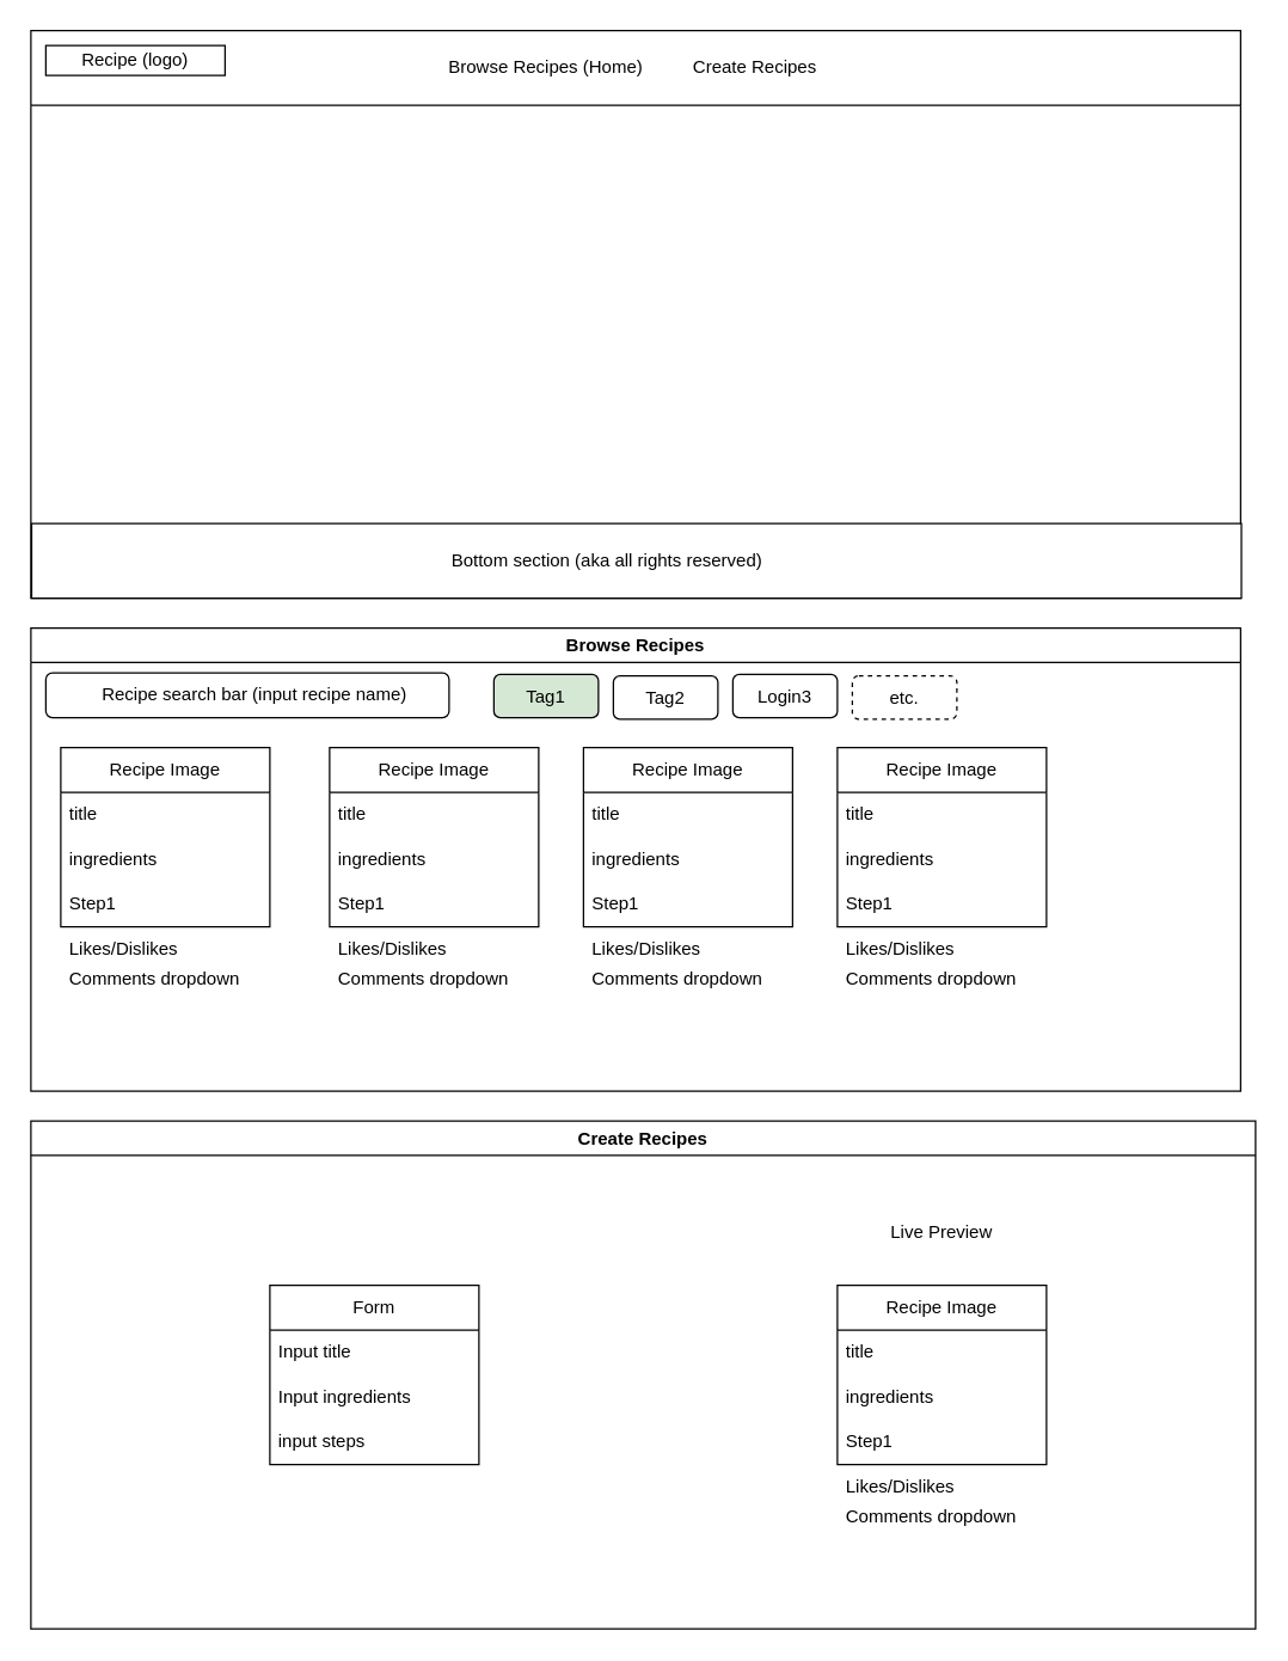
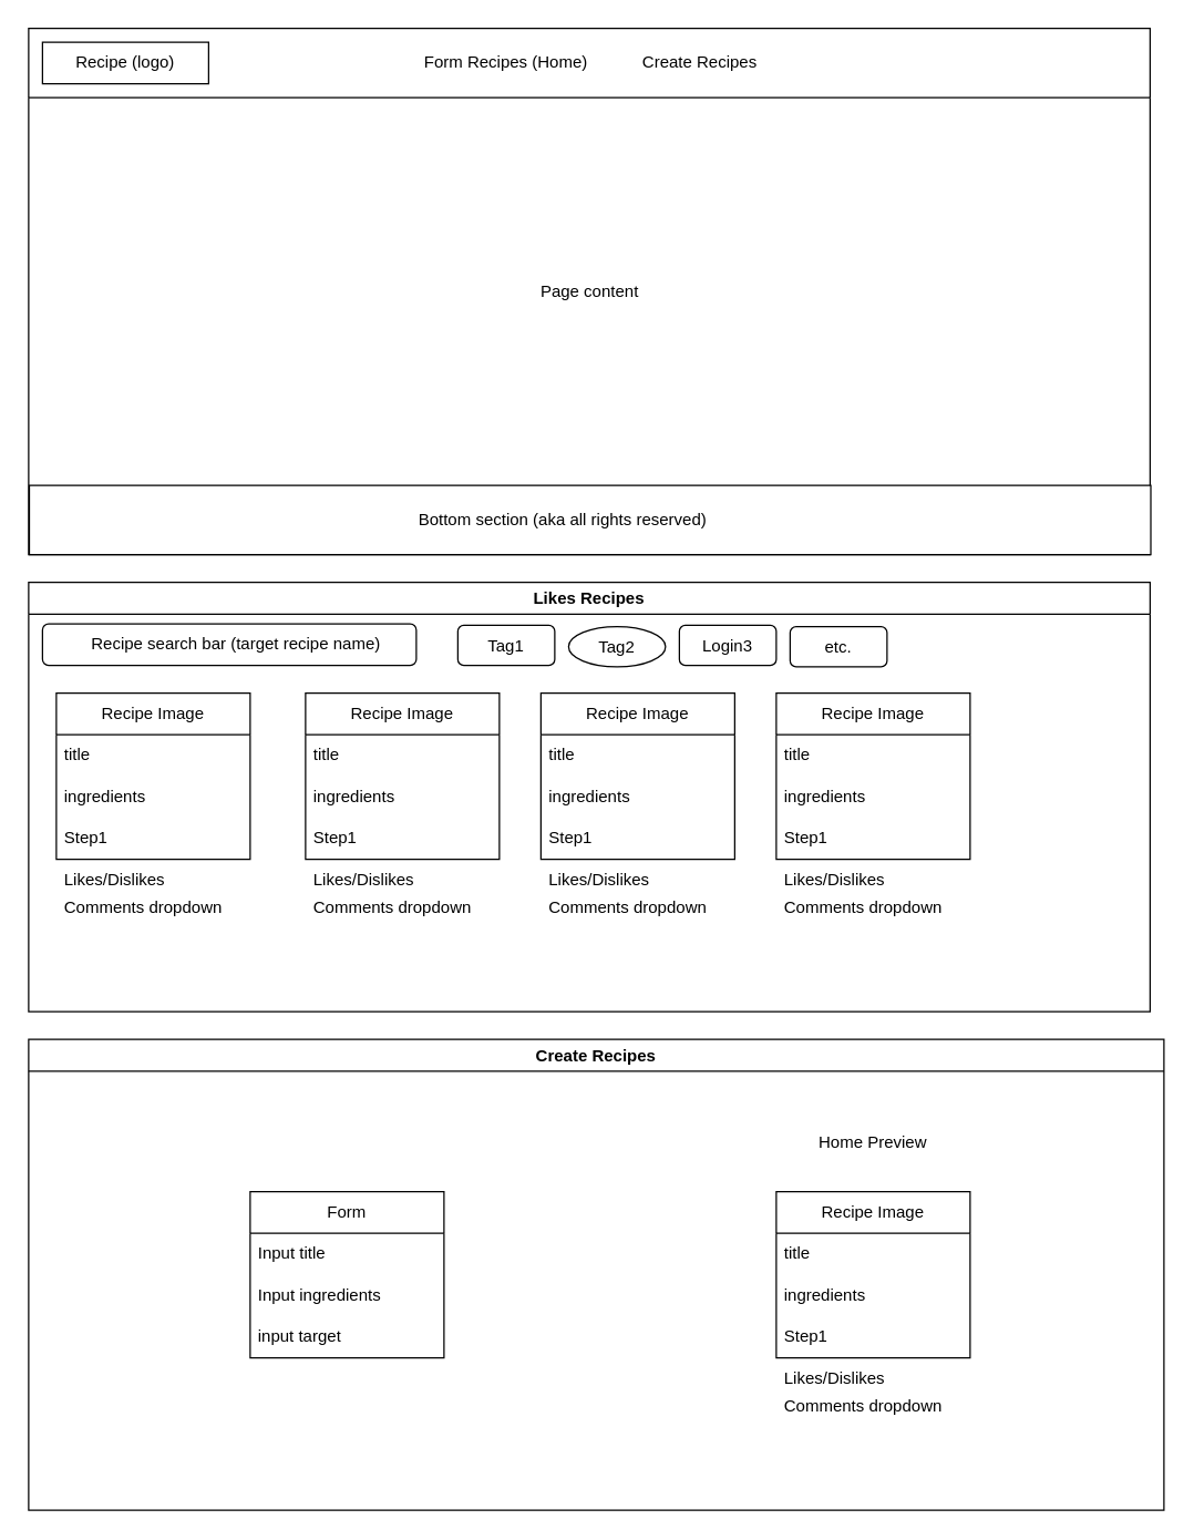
  <mxCell id="0" />
  <mxCell id="1" parent="0" />
  <mxCell id="2" value="" style="swimlane;whiteSpace=wrap;html=1;startSize=50;" vertex="1" parent="1"><mxGeometry x="20" y="20" width="810" height="380" as="geometry" /></mxCell>
- <mxCell id="3" value="Recipe (logo)" style="rounded=0;whiteSpace=wrap;html=1;" vertex="1" parent="2"><mxGeometry x="10" y="10" width="120" height="20" as="geometry" /></mxCell>
- <mxCell id="4" value="Browse Recipes (Home)" style="text;html=1;align=center;verticalAlign=middle;whiteSpace=wrap;rounded=0;" vertex="1" parent="2"><mxGeometry x="270" y="10" width="150" height="30" as="geometry" /></mxCell>
+ <mxCell id="3" value="Recipe (logo)" style="rounded=0;whiteSpace=wrap;html=1;" vertex="1" parent="2"><mxGeometry x="10" y="10" width="120" height="30" as="geometry" /></mxCell>
+ <mxCell id="4" value="Form Recipes (Home)" style="text;html=1;align=center;verticalAlign=middle;whiteSpace=wrap;rounded=0;" vertex="1" parent="2"><mxGeometry x="270" y="10" width="150" height="30" as="geometry" /></mxCell>
  <mxCell id="5" value="Create Recipes" style="text;html=1;align=center;verticalAlign=middle;whiteSpace=wrap;rounded=0;" vertex="1" parent="2"><mxGeometry x="430" y="10" width="110" height="30" as="geometry" /></mxCell>
+ <mxCell id="6" value="Page content" style="text;html=1;align=center;verticalAlign=middle;whiteSpace=wrap;rounded=0;" vertex="1" parent="2"><mxGeometry x="343" y="175" width="125" height="30" as="geometry" /></mxCell>
  <mxCell id="7" value="" style="rounded=0;whiteSpace=wrap;html=1;" vertex="1" parent="2"><mxGeometry x="0.5" y="330" width="810" height="50" as="geometry" /></mxCell>
  <mxCell id="8" value="Bottom section (aka all rights reserved)" style="text;html=1;align=center;verticalAlign=middle;whiteSpace=wrap;rounded=0;" vertex="1" parent="2"><mxGeometry x="260.5" y="340" width="250" height="30" as="geometry" /></mxCell>
- <mxCell id="9" value="Browse Recipes" style="swimlane;whiteSpace=wrap;html=1;" vertex="1" parent="1"><mxGeometry x="20" y="420" width="810" height="310" as="geometry" /></mxCell>
+ <mxCell id="9" value="Likes Recipes" style="swimlane;whiteSpace=wrap;html=1;" vertex="1" parent="1"><mxGeometry x="20" y="420" width="810" height="310" as="geometry" /></mxCell>
  <mxCell id="10" value="" style="rounded=1;whiteSpace=wrap;html=1;" vertex="1" parent="9"><mxGeometry x="10" y="30" width="270" height="30" as="geometry" /></mxCell>
- <mxCell id="11" value="Recipe search bar (input recipe name&lt;span style=&quot;background-color: transparent; color: light-dark(rgb(0, 0, 0), rgb(255, 255, 255));&quot;&gt;)&lt;/span&gt;" style="text;html=1;align=center;verticalAlign=middle;whiteSpace=wrap;rounded=0;" vertex="1" parent="9"><mxGeometry x="20" y="30" width="260" height="30" as="geometry" /></mxCell>
- <mxCell id="12" value="Tag1" style="rounded=1;whiteSpace=wrap;html=1;fillColor=#d5e8d4;" vertex="1" parent="9"><mxGeometry x="310" y="31" width="70" height="29" as="geometry" /></mxCell>
+ <mxCell id="11" value="Recipe search bar (target recipe name&lt;span style=&quot;background-color: transparent; color: light-dark(rgb(0, 0, 0), rgb(255, 255, 255));&quot;&gt;)&lt;/span&gt;" style="text;html=1;align=center;verticalAlign=middle;whiteSpace=wrap;rounded=0;" vertex="1" parent="9"><mxGeometry x="20" y="30" width="260" height="30" as="geometry" /></mxCell>
+ <mxCell id="12" value="Tag1" style="rounded=1;whiteSpace=wrap;html=1;" vertex="1" parent="9"><mxGeometry x="310" y="31" width="70" height="29" as="geometry" /></mxCell>
  <mxCell id="13" value="Login3" style="rounded=1;whiteSpace=wrap;html=1;" vertex="1" parent="9"><mxGeometry x="470" y="31" width="70" height="29" as="geometry" /></mxCell>
- <mxCell id="14" value="etc." style="rounded=1;whiteSpace=wrap;html=1;dashed=1;" vertex="1" parent="9"><mxGeometry x="550" y="32" width="70" height="29" as="geometry" /></mxCell>
- <mxCell id="15" value="Tag2" style="rounded=1;whiteSpace=wrap;html=1;" vertex="1" parent="9"><mxGeometry x="390" y="32" width="70" height="29" as="geometry" /></mxCell>
+ <mxCell id="14" value="etc." style="rounded=1;whiteSpace=wrap;html=1;" vertex="1" parent="9"><mxGeometry x="550" y="32" width="70" height="29" as="geometry" /></mxCell>
+ <mxCell id="15" value="Tag2" style="ellipse;whiteSpace=wrap;html=1;" vertex="1" parent="9"><mxGeometry x="390" y="32" width="70" height="29" as="geometry" /></mxCell>
  <mxCell id="16" value="Recipe Image" style="swimlane;fontStyle=0;childLayout=stackLayout;horizontal=1;startSize=30;horizontalStack=0;resizeParent=1;resizeParentMax=0;resizeLast=0;collapsible=1;marginBottom=0;whiteSpace=wrap;html=1;" vertex="1" parent="9"><mxGeometry x="20" y="80" width="140" height="120" as="geometry" /></mxCell>
  <mxCell id="17" value="title" style="text;strokeColor=none;fillColor=none;align=left;verticalAlign=middle;spacingLeft=4;spacingRight=4;overflow=hidden;points=[[0,0.5],[1,0.5]];portConstraint=eastwest;rotatable=0;whiteSpace=wrap;html=1;" vertex="1" parent="16"><mxGeometry y="30" width="140" height="30" as="geometry" /></mxCell>
  <mxCell id="18" value="ingredients" style="text;strokeColor=none;fillColor=none;align=left;verticalAlign=middle;spacingLeft=4;spacingRight=4;overflow=hidden;points=[[0,0.5],[1,0.5]];portConstraint=eastwest;rotatable=0;whiteSpace=wrap;html=1;" vertex="1" parent="16"><mxGeometry y="60" width="140" height="30" as="geometry" /></mxCell>
  <mxCell id="19" value="Step1" style="text;strokeColor=none;fillColor=none;align=left;verticalAlign=middle;spacingLeft=4;spacingRight=4;overflow=hidden;points=[[0,0.5],[1,0.5]];portConstraint=eastwest;rotatable=0;whiteSpace=wrap;html=1;" vertex="1" parent="16"><mxGeometry y="90" width="140" height="30" as="geometry" /></mxCell>
  <mxCell id="20" value="Likes/Dislikes" style="text;strokeColor=none;fillColor=none;align=left;verticalAlign=middle;spacingLeft=4;spacingRight=4;overflow=hidden;points=[[0,0.5],[1,0.5]];portConstraint=eastwest;rotatable=0;whiteSpace=wrap;html=1;" vertex="1" parent="9"><mxGeometry x="20" y="200" width="140" height="30" as="geometry" /></mxCell>
  <mxCell id="21" value="Comments dropdown" style="text;strokeColor=none;fillColor=none;align=left;verticalAlign=middle;spacingLeft=4;spacingRight=4;overflow=hidden;points=[[0,0.5],[1,0.5]];portConstraint=eastwest;rotatable=0;whiteSpace=wrap;html=1;" vertex="1" parent="9"><mxGeometry x="20" y="220" width="140" height="30" as="geometry" /></mxCell>
  <mxCell id="22" value="Recipe Image" style="swimlane;fontStyle=0;childLayout=stackLayout;horizontal=1;startSize=30;horizontalStack=0;resizeParent=1;resizeParentMax=0;resizeLast=0;collapsible=1;marginBottom=0;whiteSpace=wrap;html=1;" vertex="1" parent="9"><mxGeometry x="200" y="80" width="140" height="120" as="geometry" /></mxCell>
  <mxCell id="23" value="title" style="text;strokeColor=none;fillColor=none;align=left;verticalAlign=middle;spacingLeft=4;spacingRight=4;overflow=hidden;points=[[0,0.5],[1,0.5]];portConstraint=eastwest;rotatable=0;whiteSpace=wrap;html=1;" vertex="1" parent="22"><mxGeometry y="30" width="140" height="30" as="geometry" /></mxCell>
  <mxCell id="24" value="ingredients" style="text;strokeColor=none;fillColor=none;align=left;verticalAlign=middle;spacingLeft=4;spacingRight=4;overflow=hidden;points=[[0,0.5],[1,0.5]];portConstraint=eastwest;rotatable=0;whiteSpace=wrap;html=1;" vertex="1" parent="22"><mxGeometry y="60" width="140" height="30" as="geometry" /></mxCell>
  <mxCell id="25" value="Step1" style="text;strokeColor=none;fillColor=none;align=left;verticalAlign=middle;spacingLeft=4;spacingRight=4;overflow=hidden;points=[[0,0.5],[1,0.5]];portConstraint=eastwest;rotatable=0;whiteSpace=wrap;html=1;" vertex="1" parent="22"><mxGeometry y="90" width="140" height="30" as="geometry" /></mxCell>
  <mxCell id="26" value="Likes/Dislikes" style="text;strokeColor=none;fillColor=none;align=left;verticalAlign=middle;spacingLeft=4;spacingRight=4;overflow=hidden;points=[[0,0.5],[1,0.5]];portConstraint=eastwest;rotatable=0;whiteSpace=wrap;html=1;" vertex="1" parent="9"><mxGeometry x="200" y="200" width="140" height="30" as="geometry" /></mxCell>
  <mxCell id="27" value="Comments dropdown" style="text;strokeColor=none;fillColor=none;align=left;verticalAlign=middle;spacingLeft=4;spacingRight=4;overflow=hidden;points=[[0,0.5],[1,0.5]];portConstraint=eastwest;rotatable=0;whiteSpace=wrap;html=1;" vertex="1" parent="9"><mxGeometry x="200" y="220" width="140" height="30" as="geometry" /></mxCell>
  <mxCell id="28" value="Recipe Image" style="swimlane;fontStyle=0;childLayout=stackLayout;horizontal=1;startSize=30;horizontalStack=0;resizeParent=1;resizeParentMax=0;resizeLast=0;collapsible=1;marginBottom=0;whiteSpace=wrap;html=1;" vertex="1" parent="9"><mxGeometry x="370" y="80" width="140" height="120" as="geometry" /></mxCell>
  <mxCell id="29" value="title" style="text;strokeColor=none;fillColor=none;align=left;verticalAlign=middle;spacingLeft=4;spacingRight=4;overflow=hidden;points=[[0,0.5],[1,0.5]];portConstraint=eastwest;rotatable=0;whiteSpace=wrap;html=1;" vertex="1" parent="28"><mxGeometry y="30" width="140" height="30" as="geometry" /></mxCell>
  <mxCell id="30" value="ingredients" style="text;strokeColor=none;fillColor=none;align=left;verticalAlign=middle;spacingLeft=4;spacingRight=4;overflow=hidden;points=[[0,0.5],[1,0.5]];portConstraint=eastwest;rotatable=0;whiteSpace=wrap;html=1;" vertex="1" parent="28"><mxGeometry y="60" width="140" height="30" as="geometry" /></mxCell>
  <mxCell id="31" value="Step1" style="text;strokeColor=none;fillColor=none;align=left;verticalAlign=middle;spacingLeft=4;spacingRight=4;overflow=hidden;points=[[0,0.5],[1,0.5]];portConstraint=eastwest;rotatable=0;whiteSpace=wrap;html=1;" vertex="1" parent="28"><mxGeometry y="90" width="140" height="30" as="geometry" /></mxCell>
  <mxCell id="32" value="Likes/Dislikes" style="text;strokeColor=none;fillColor=none;align=left;verticalAlign=middle;spacingLeft=4;spacingRight=4;overflow=hidden;points=[[0,0.5],[1,0.5]];portConstraint=eastwest;rotatable=0;whiteSpace=wrap;html=1;" vertex="1" parent="9"><mxGeometry x="370" y="200" width="140" height="30" as="geometry" /></mxCell>
  <mxCell id="33" value="Comments dropdown" style="text;strokeColor=none;fillColor=none;align=left;verticalAlign=middle;spacingLeft=4;spacingRight=4;overflow=hidden;points=[[0,0.5],[1,0.5]];portConstraint=eastwest;rotatable=0;whiteSpace=wrap;html=1;" vertex="1" parent="9"><mxGeometry x="370" y="220" width="140" height="30" as="geometry" /></mxCell>
  <mxCell id="34" value="Recipe Image" style="swimlane;fontStyle=0;childLayout=stackLayout;horizontal=1;startSize=30;horizontalStack=0;resizeParent=1;resizeParentMax=0;resizeLast=0;collapsible=1;marginBottom=0;whiteSpace=wrap;html=1;" vertex="1" parent="9"><mxGeometry x="540" y="80" width="140" height="120" as="geometry" /></mxCell>
  <mxCell id="35" value="title" style="text;strokeColor=none;fillColor=none;align=left;verticalAlign=middle;spacingLeft=4;spacingRight=4;overflow=hidden;points=[[0,0.5],[1,0.5]];portConstraint=eastwest;rotatable=0;whiteSpace=wrap;html=1;" vertex="1" parent="34"><mxGeometry y="30" width="140" height="30" as="geometry" /></mxCell>
  <mxCell id="36" value="ingredients" style="text;strokeColor=none;fillColor=none;align=left;verticalAlign=middle;spacingLeft=4;spacingRight=4;overflow=hidden;points=[[0,0.5],[1,0.5]];portConstraint=eastwest;rotatable=0;whiteSpace=wrap;html=1;" vertex="1" parent="34"><mxGeometry y="60" width="140" height="30" as="geometry" /></mxCell>
  <mxCell id="37" value="Step1" style="text;strokeColor=none;fillColor=none;align=left;verticalAlign=middle;spacingLeft=4;spacingRight=4;overflow=hidden;points=[[0,0.5],[1,0.5]];portConstraint=eastwest;rotatable=0;whiteSpace=wrap;html=1;" vertex="1" parent="34"><mxGeometry y="90" width="140" height="30" as="geometry" /></mxCell>
  <mxCell id="38" value="Likes/Dislikes" style="text;strokeColor=none;fillColor=none;align=left;verticalAlign=middle;spacingLeft=4;spacingRight=4;overflow=hidden;points=[[0,0.5],[1,0.5]];portConstraint=eastwest;rotatable=0;whiteSpace=wrap;html=1;" vertex="1" parent="9"><mxGeometry x="540" y="200" width="140" height="30" as="geometry" /></mxCell>
  <mxCell id="39" value="Comments dropdown" style="text;strokeColor=none;fillColor=none;align=left;verticalAlign=middle;spacingLeft=4;spacingRight=4;overflow=hidden;points=[[0,0.5],[1,0.5]];portConstraint=eastwest;rotatable=0;whiteSpace=wrap;html=1;" vertex="1" parent="9"><mxGeometry x="540" y="220" width="140" height="30" as="geometry" /></mxCell>
  <mxCell id="40" value="Create Recipes" style="swimlane;whiteSpace=wrap;html=1;" vertex="1" parent="1"><mxGeometry x="20" y="750" width="820" height="340" as="geometry" /></mxCell>
  <mxCell id="41" value="Form" style="swimlane;fontStyle=0;childLayout=stackLayout;horizontal=1;startSize=30;horizontalStack=0;resizeParent=1;resizeParentMax=0;resizeLast=0;collapsible=1;marginBottom=0;whiteSpace=wrap;html=1;" vertex="1" parent="40"><mxGeometry x="160" y="110" width="140" height="120" as="geometry" /></mxCell>
  <mxCell id="42" value="Input title" style="text;strokeColor=none;fillColor=none;align=left;verticalAlign=middle;spacingLeft=4;spacingRight=4;overflow=hidden;points=[[0,0.5],[1,0.5]];portConstraint=eastwest;rotatable=0;whiteSpace=wrap;html=1;" vertex="1" parent="41"><mxGeometry y="30" width="140" height="30" as="geometry" /></mxCell>
  <mxCell id="43" value="Input ingredients" style="text;strokeColor=none;fillColor=none;align=left;verticalAlign=middle;spacingLeft=4;spacingRight=4;overflow=hidden;points=[[0,0.5],[1,0.5]];portConstraint=eastwest;rotatable=0;whiteSpace=wrap;html=1;" vertex="1" parent="41"><mxGeometry y="60" width="140" height="30" as="geometry" /></mxCell>
- <mxCell id="44" value="input steps" style="text;strokeColor=none;fillColor=none;align=left;verticalAlign=middle;spacingLeft=4;spacingRight=4;overflow=hidden;points=[[0,0.5],[1,0.5]];portConstraint=eastwest;rotatable=0;whiteSpace=wrap;html=1;" vertex="1" parent="41"><mxGeometry y="90" width="140" height="30" as="geometry" /></mxCell>
+ <mxCell id="44" value="input target" style="text;strokeColor=none;fillColor=none;align=left;verticalAlign=middle;spacingLeft=4;spacingRight=4;overflow=hidden;points=[[0,0.5],[1,0.5]];portConstraint=eastwest;rotatable=0;whiteSpace=wrap;html=1;" vertex="1" parent="41"><mxGeometry y="90" width="140" height="30" as="geometry" /></mxCell>
  <mxCell id="45" value="Recipe Image" style="swimlane;fontStyle=0;childLayout=stackLayout;horizontal=1;startSize=30;horizontalStack=0;resizeParent=1;resizeParentMax=0;resizeLast=0;collapsible=1;marginBottom=0;whiteSpace=wrap;html=1;" vertex="1" parent="40"><mxGeometry x="540" y="110" width="140" height="120" as="geometry" /></mxCell>
  <mxCell id="46" value="title" style="text;strokeColor=none;fillColor=none;align=left;verticalAlign=middle;spacingLeft=4;spacingRight=4;overflow=hidden;points=[[0,0.5],[1,0.5]];portConstraint=eastwest;rotatable=0;whiteSpace=wrap;html=1;" vertex="1" parent="45"><mxGeometry y="30" width="140" height="30" as="geometry" /></mxCell>
  <mxCell id="47" value="ingredients" style="text;strokeColor=none;fillColor=none;align=left;verticalAlign=middle;spacingLeft=4;spacingRight=4;overflow=hidden;points=[[0,0.5],[1,0.5]];portConstraint=eastwest;rotatable=0;whiteSpace=wrap;html=1;" vertex="1" parent="45"><mxGeometry y="60" width="140" height="30" as="geometry" /></mxCell>
  <mxCell id="48" value="Step1" style="text;strokeColor=none;fillColor=none;align=left;verticalAlign=middle;spacingLeft=4;spacingRight=4;overflow=hidden;points=[[0,0.5],[1,0.5]];portConstraint=eastwest;rotatable=0;whiteSpace=wrap;html=1;" vertex="1" parent="45"><mxGeometry y="90" width="140" height="30" as="geometry" /></mxCell>
  <mxCell id="49" value="Likes/Dislikes" style="text;strokeColor=none;fillColor=none;align=left;verticalAlign=middle;spacingLeft=4;spacingRight=4;overflow=hidden;points=[[0,0.5],[1,0.5]];portConstraint=eastwest;rotatable=0;whiteSpace=wrap;html=1;" vertex="1" parent="40"><mxGeometry x="540" y="230" width="140" height="30" as="geometry" /></mxCell>
  <mxCell id="50" value="Comments dropdown" style="text;strokeColor=none;fillColor=none;align=left;verticalAlign=middle;spacingLeft=4;spacingRight=4;overflow=hidden;points=[[0,0.5],[1,0.5]];portConstraint=eastwest;rotatable=0;whiteSpace=wrap;html=1;" vertex="1" parent="40"><mxGeometry x="540" y="250" width="140" height="30" as="geometry" /></mxCell>
- <mxCell id="51" value="Live Preview" style="text;html=1;align=center;verticalAlign=middle;whiteSpace=wrap;rounded=0;" vertex="1" parent="40"><mxGeometry x="560" y="60" width="100" height="30" as="geometry" /></mxCell>
+ <mxCell id="51" value="Home Preview" style="text;html=1;align=center;verticalAlign=middle;whiteSpace=wrap;rounded=0;" vertex="1" parent="40"><mxGeometry x="560" y="60" width="100" height="30" as="geometry" /></mxCell>
